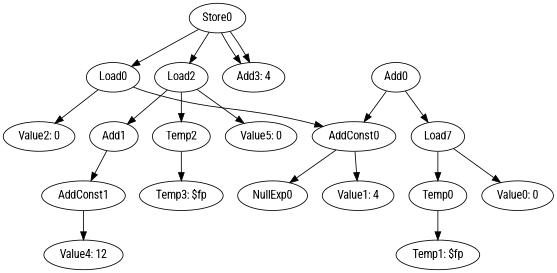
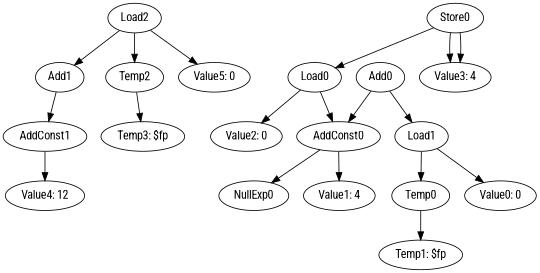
  digraph {
    fontname="Roboto Condensed"
    ordering=out
    node [fontname="Roboto Condensed"]
    edge [fontname="Roboto Condensed"]
    AddConst1
    "Value4: 12"
    Add1
    Temp2
    "Temp3: $fp"
    Load0
    "Value2: 0"
    AddConst0
    Add0
-   Load1 [label=Load7]
+   Load1
    Temp0
    "Value0: 0"
    NullExp0
    "Value1: 4"
    "Temp1: $fp"
    Load2
    "Value5: 0"
    Store0
-   "Value3: 4" [label="Add3: 4"]
+   "Value3: 4"
    AddConst1 -> "Value4: 12"
    Add1 -> AddConst1
    Temp2 -> "Temp3: $fp"
    Load0 -> "Value2: 0"
    Load0 -> AddConst0
    AddConst0 -> NullExp0
    AddConst0 -> "Value1: 4"
    Add0 -> AddConst0
    Add0 -> Load1
    Load1 -> Temp0
    Load1 -> "Value0: 0"
    Temp0 -> "Temp1: $fp"
    Load2 -> Add1
    Load2 -> Temp2
    Load2 -> "Value5: 0"
    Store0 -> Load0
-   Store0 -> Load2
    Store0 -> "Value3: 4"
    Store0 -> "Value3: 4"
  }
